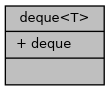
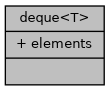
  digraph {
-   n1 [color=black fillcolor=grey75 fontcolor=black fontname=Helvetica fontsize=10 height=0.2 label="{deque\<T\>\n|+ deque\l|}" shape=record style=filled width=0.4]
+   n1 [color=black fillcolor=grey75 fontcolor=black fontname=Helvetica fontsize=10 height=0.2 label="{deque\<T\>\n|+ elements\l|}" shape=record style=filled width=0.4]
  }
